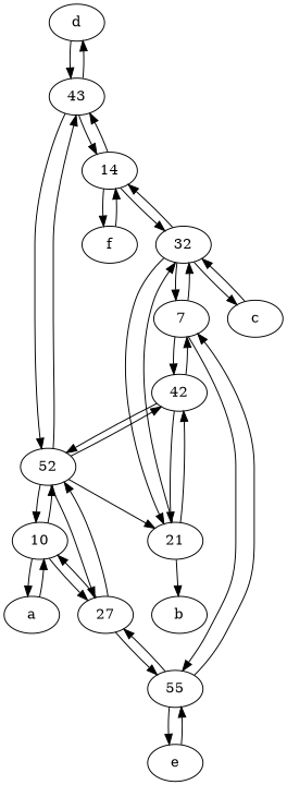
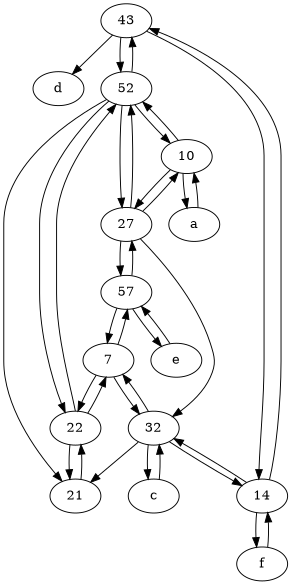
  digraph {
    d
    43
    52
    14
-   42
+   42 [label=22]
    21
    27
    10
    32
    f
    c
    n12 [label=7]
-   57 [label=55]
-   b
+   57
    e
    a
-   d -> 43
    43 -> d
    43 -> 52
    43 -> 14
    52 -> 43
    52 -> 42
    52 -> 21
    52 -> 27
    52 -> 10
    14 -> 43
    14 -> 32
    14 -> f
    42 -> 52
    42 -> 21
    42 -> n12
    21 -> 42
-   21 -> 32
-   21 -> b
+   27 -> 32
    27 -> 52
    27 -> 10
    27 -> 57
    10 -> 52
    10 -> 27
    10 -> a
    32 -> 14
    32 -> 21
    32 -> c
    32 -> n12
    f -> 14
    c -> 32
    n12 -> 42
    n12 -> 32
    n12 -> 57
    57 -> 27
    57 -> n12
    57 -> e
    e -> 57
    a -> 10
  }
